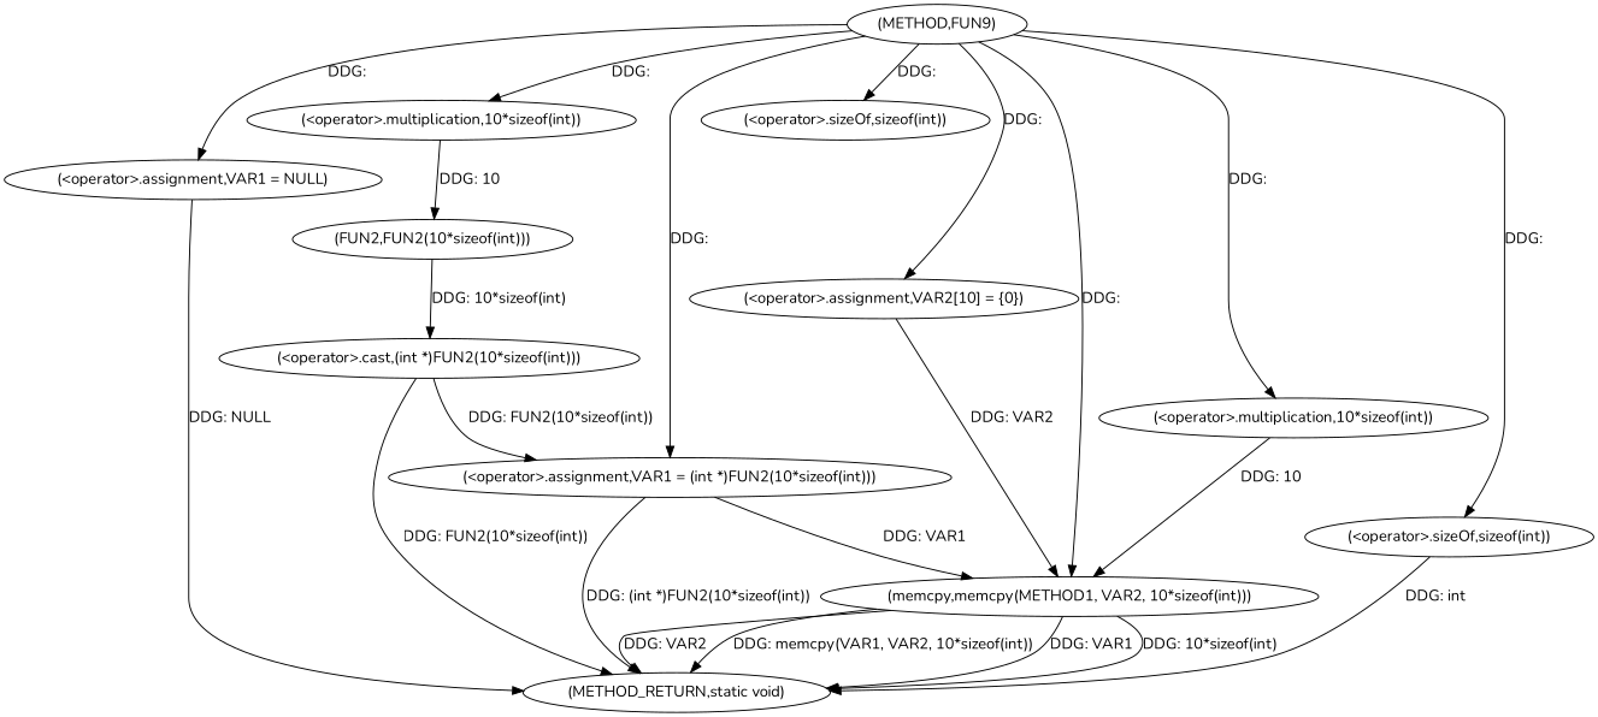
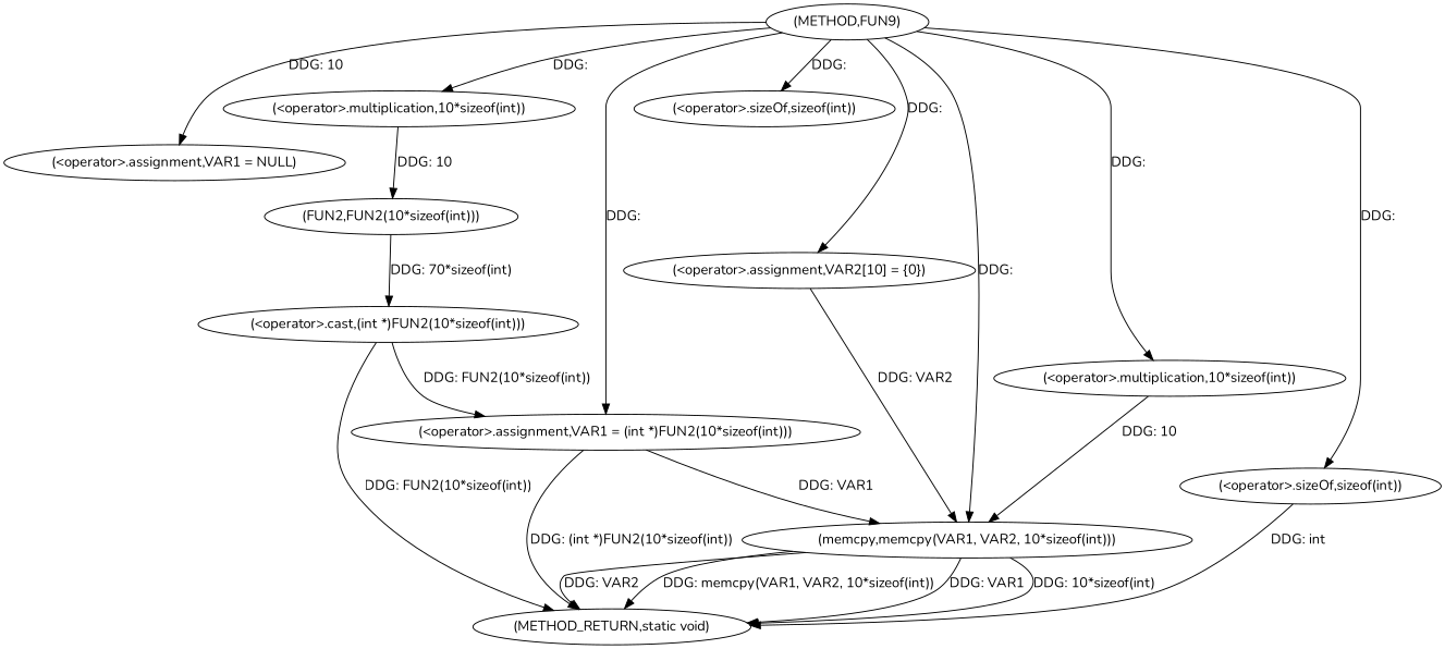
  digraph {
    fontname=Nunito
    node [fontname=Nunito]
    edge [fontname=Nunito]
    n1 [label="(METHOD,FUN9)"]
    n2 [label="(<operator>.assignment,VAR1 = NULL)"]
    n3 [label="(<operator>.assignment,VAR1 = (int *)FUN2(10*sizeof(int)))"]
    n4 [label="(<operator>.multiplication,10*sizeof(int))"]
    n5 [label="(<operator>.sizeOf,sizeof(int))"]
    n6 [label="(<operator>.assignment,VAR2[10] = {0})"]
-   n7 [label="(memcpy,memcpy(METHOD1, VAR2, 10*sizeof(int)))"]
+   n7 [label="(memcpy,memcpy(VAR1, VAR2, 10*sizeof(int)))"]
    n8 [label="(<operator>.multiplication,10*sizeof(int))"]
    n9 [label="(<operator>.sizeOf,sizeof(int))"]
    n10 [label="(METHOD_RETURN,static void)"]
    n11 [label="(FUN2,FUN2(10*sizeof(int)))"]
    n12 [label="(<operator>.cast,(int *)FUN2(10*sizeof(int)))"]
-   n1 -> n2 [label="DDG: "]
+   n1 -> n2 [label="DDG: 10"]
    n1 -> n3 [label="DDG: "]
    n1 -> n4 [label="DDG: "]
    n1 -> n5 [label="DDG: "]
    n1 -> n6 [label="DDG: "]
    n1 -> n7 [label="DDG: "]
    n1 -> n8 [label="DDG: "]
    n1 -> n9 [label="DDG: "]
-   n2 -> n10 [label="DDG: NULL"]
    n3 -> n7 [label="DDG: VAR1"]
    n3 -> n10 [label="DDG: (int *)FUN2(10*sizeof(int))"]
    n4 -> n11 [label="DDG: 10"]
    n6 -> n7 [label="DDG: VAR2"]
    n7 -> n10 [label="DDG: VAR2"]
    n7 -> n10 [label="DDG: memcpy(VAR1, VAR2, 10*sizeof(int))"]
    n7 -> n10 [label="DDG: VAR1"]
    n7 -> n10 [label="DDG: 10*sizeof(int)"]
    n8 -> n7 [label="DDG: 10"]
    n9 -> n10 [label="DDG: int"]
-   n11 -> n12 [label="DDG: 10*sizeof(int)"]
+   n11 -> n12 [label="DDG: 70*sizeof(int)"]
    n12 -> n3 [label="DDG: FUN2(10*sizeof(int))"]
    n12 -> n10 [label="DDG: FUN2(10*sizeof(int))"]
  }
